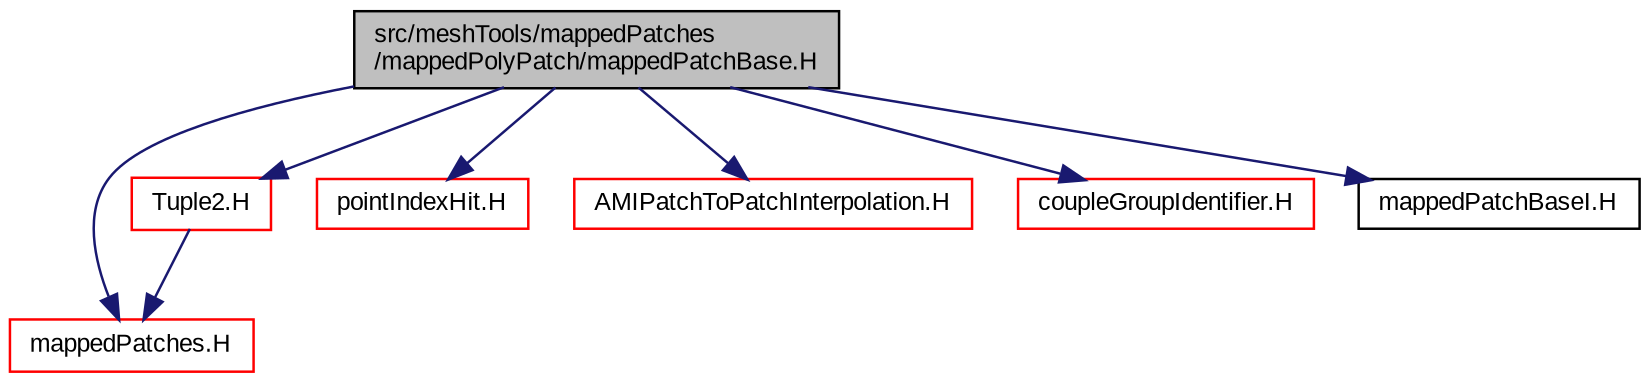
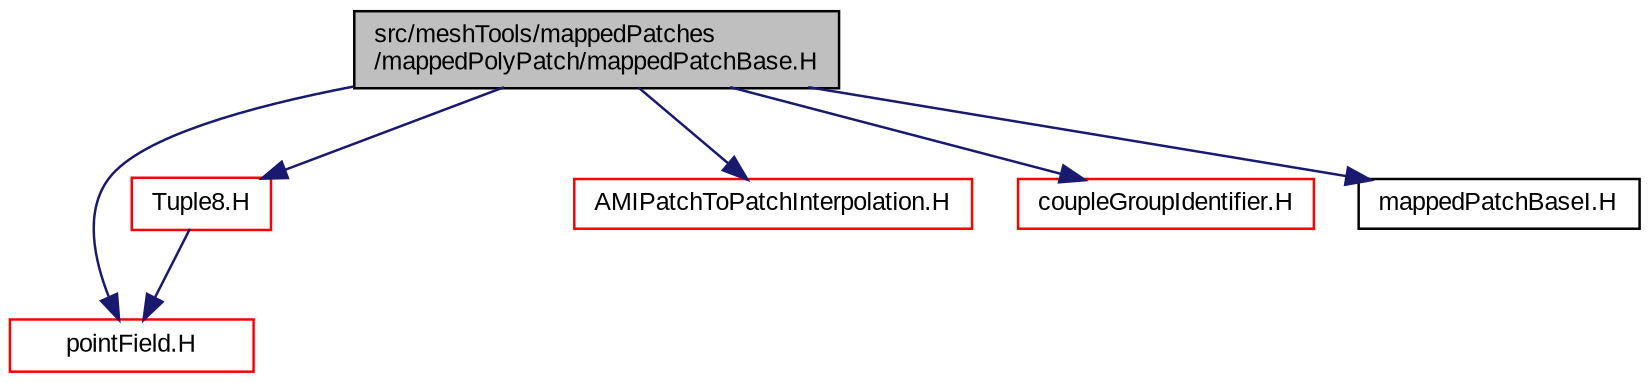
  digraph {
    fontname="Liberation Sans"
    node [color=red fontname="Liberation Sans" fontsize=10 shape=record]
    edge [color=midnightblue fontname="Liberation Sans" fontsize=10 labelfontname=Helvetica labelfontsize=10 style=solid]
    n1 [color=black fillcolor=grey75 fontcolor=black height=0.2 label="src/meshTools/mappedPatches\l/mappedPolyPatch/mappedPatchBase.H" style=filled width=0.4]
-   n2 [height=0.2 label="mappedPatches.H" width=0.4]
-   n3 [height=0.2 label="Tuple2.H" width=0.4]
-   n4 [height=0.2 label="pointIndexHit.H" width=0.4]
+   n2 [height=0.2 label="pointField.H" width=0.4]
+   n3 [height=0.2 label="Tuple8.H" width=0.4]
    n5 [height=0.2 label="AMIPatchToPatchInterpolation.H" width=0.4]
    n6 [height=0.2 label="coupleGroupIdentifier.H" width=0.4]
    n7 [color=black height=0.2 label="mappedPatchBaseI.H" width=0.4]
    n1 -> n2
    n1 -> n3
-   n1 -> n4
    n1 -> n5
    n1 -> n6
    n1 -> n7
    n3 -> n2
  }
